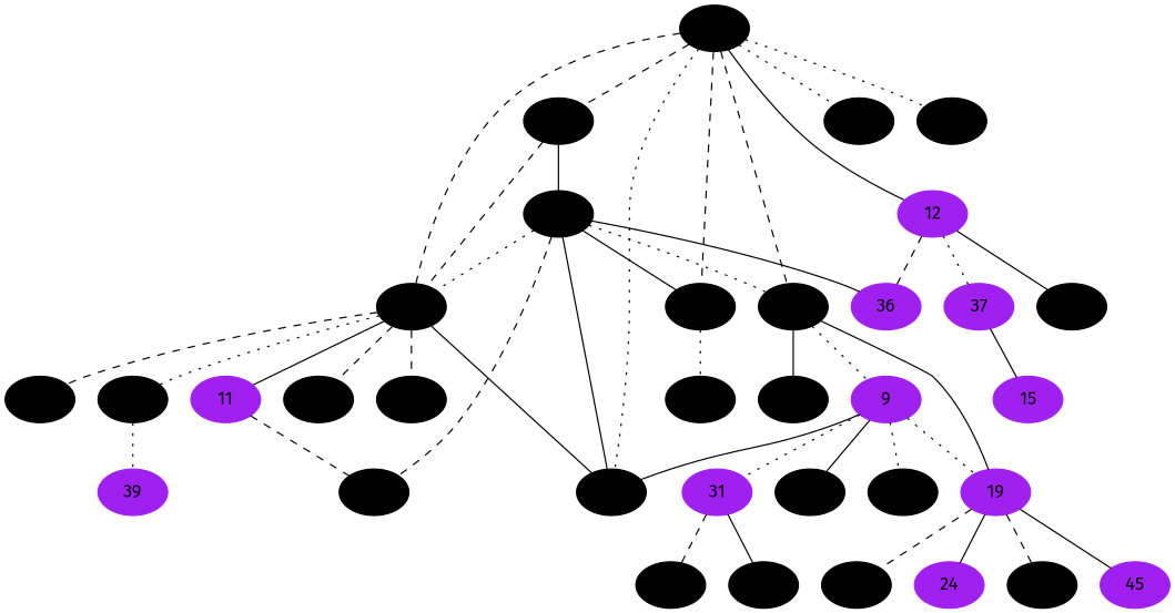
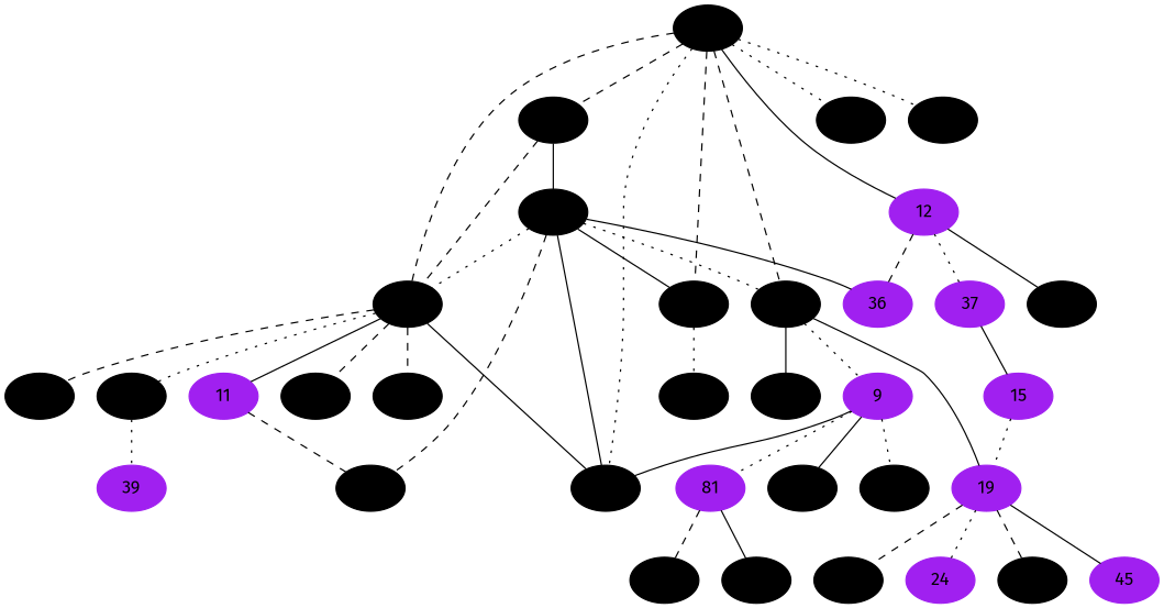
  graph {
    fontname="Fira Sans"
    node [color=black fontname="Fira Sans" style=filled]
    edge [fontname="Fira Sans" style=solid]
    1 [super="+2"]
    3 [super="+21"]
    6 [super="+17"]
    7 [super="+8"]
    10
    12 [color=purple super="+34"]
    20 [super="+50"]
    22 [super="+46"]
    26
    4 [super="+5"]
    9 [color=purple super="+48"]
    19 [color=purple super="+29"]
    44
    11 [color=purple super="+13"]
    18 [super="+41"]
    25
    30
    42
    36 [color=purple]
    37 [color=purple]
    38
    35
    27
    14
    16
-   31 [color=purple super="+47"]
+   31 [color=purple super="+47" label=81]
    23 [super="+43"]
    24 [color=purple]
    33
    45 [color=purple]
    39 [color=purple super="+40"]
    15 [color=purple]
    32
    49
    1 -- 3 [style=dashed]
    1 -- 6 [style=dashed]
    1 -- 7 [style=dashed]
    1 -- 10 [style=dotted]
    1 -- 12
    1 -- 20 [style=dotted]
    1 -- 22 [style=dashed]
    1 -- 26 [style=dotted]
    3 -- 7 [style=dashed]
    3 -- 4
    6 -- 9 [style=dotted]
    6 -- 19
    6 -- 44
    7 -- 10
    7 -- 11
    7 -- 18 [style=dotted]
    7 -- 25 [style=dashed]
    7 -- 30 [style=dashed]
    7 -- 42 [style=dashed]
    12 -- 36 [style=dashed]
    12 -- 37 [style=dotted]
    12 -- 38
    22 -- 35 [style=dotted]
    4 -- 6 [style=dotted]
    4 -- 7 [style=dotted]
    4 -- 10
    4 -- 22
    4 -- 36
    4 -- 27 [style=dashed]
    9 -- 10
-   9 -- 19 [style=dotted]
+   15 -- 19 [style=dotted]
    9 -- 14
    9 -- 16 [style=dotted]
    9 -- 31 [style=dotted]
    19 -- 23 [style=dashed]
-   19 -- 24
+   19 -- 24 [style=dotted]
    19 -- 33 [style=dashed]
    19 -- 45
    11 -- 27 [style=dashed]
    18 -- 39 [style=dotted]
    37 -- 15
    31 -- 32 [style=dashed]
    31 -- 49
  }
